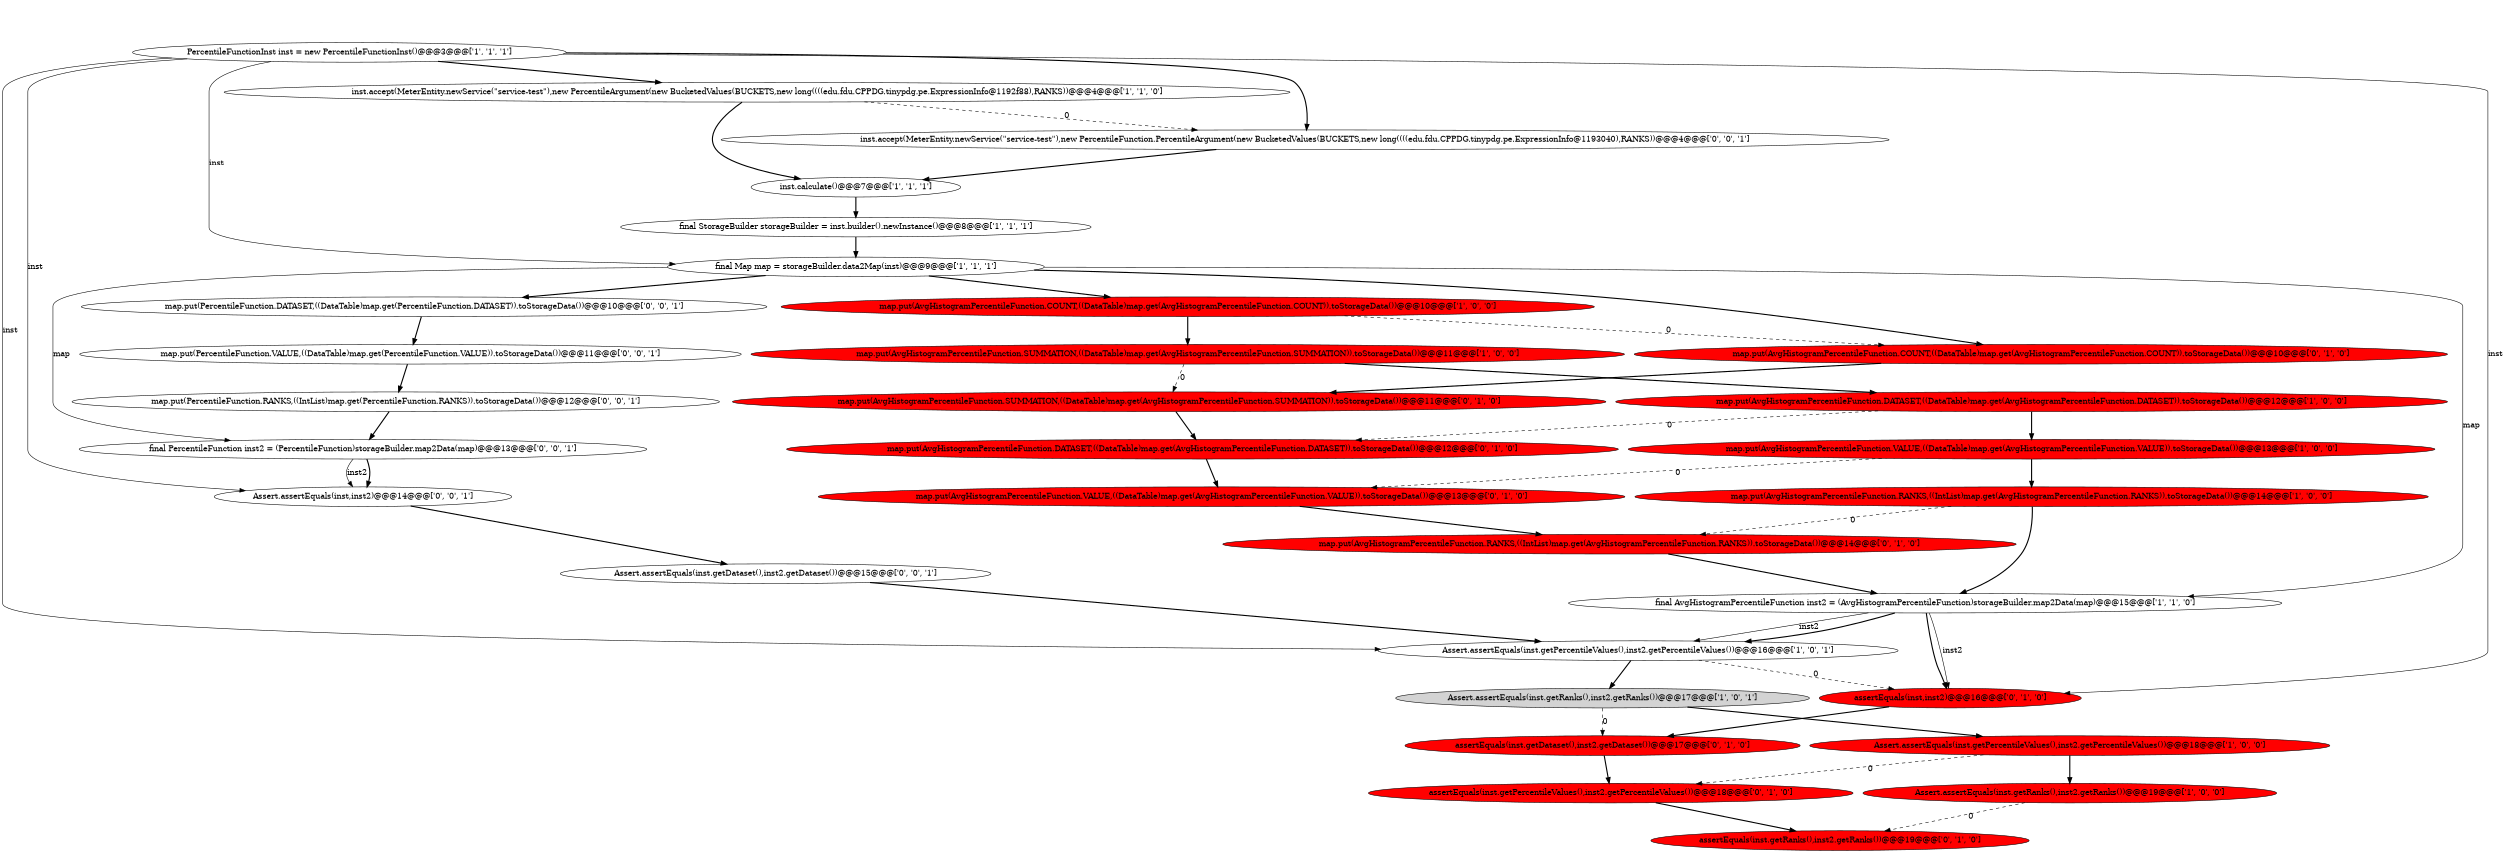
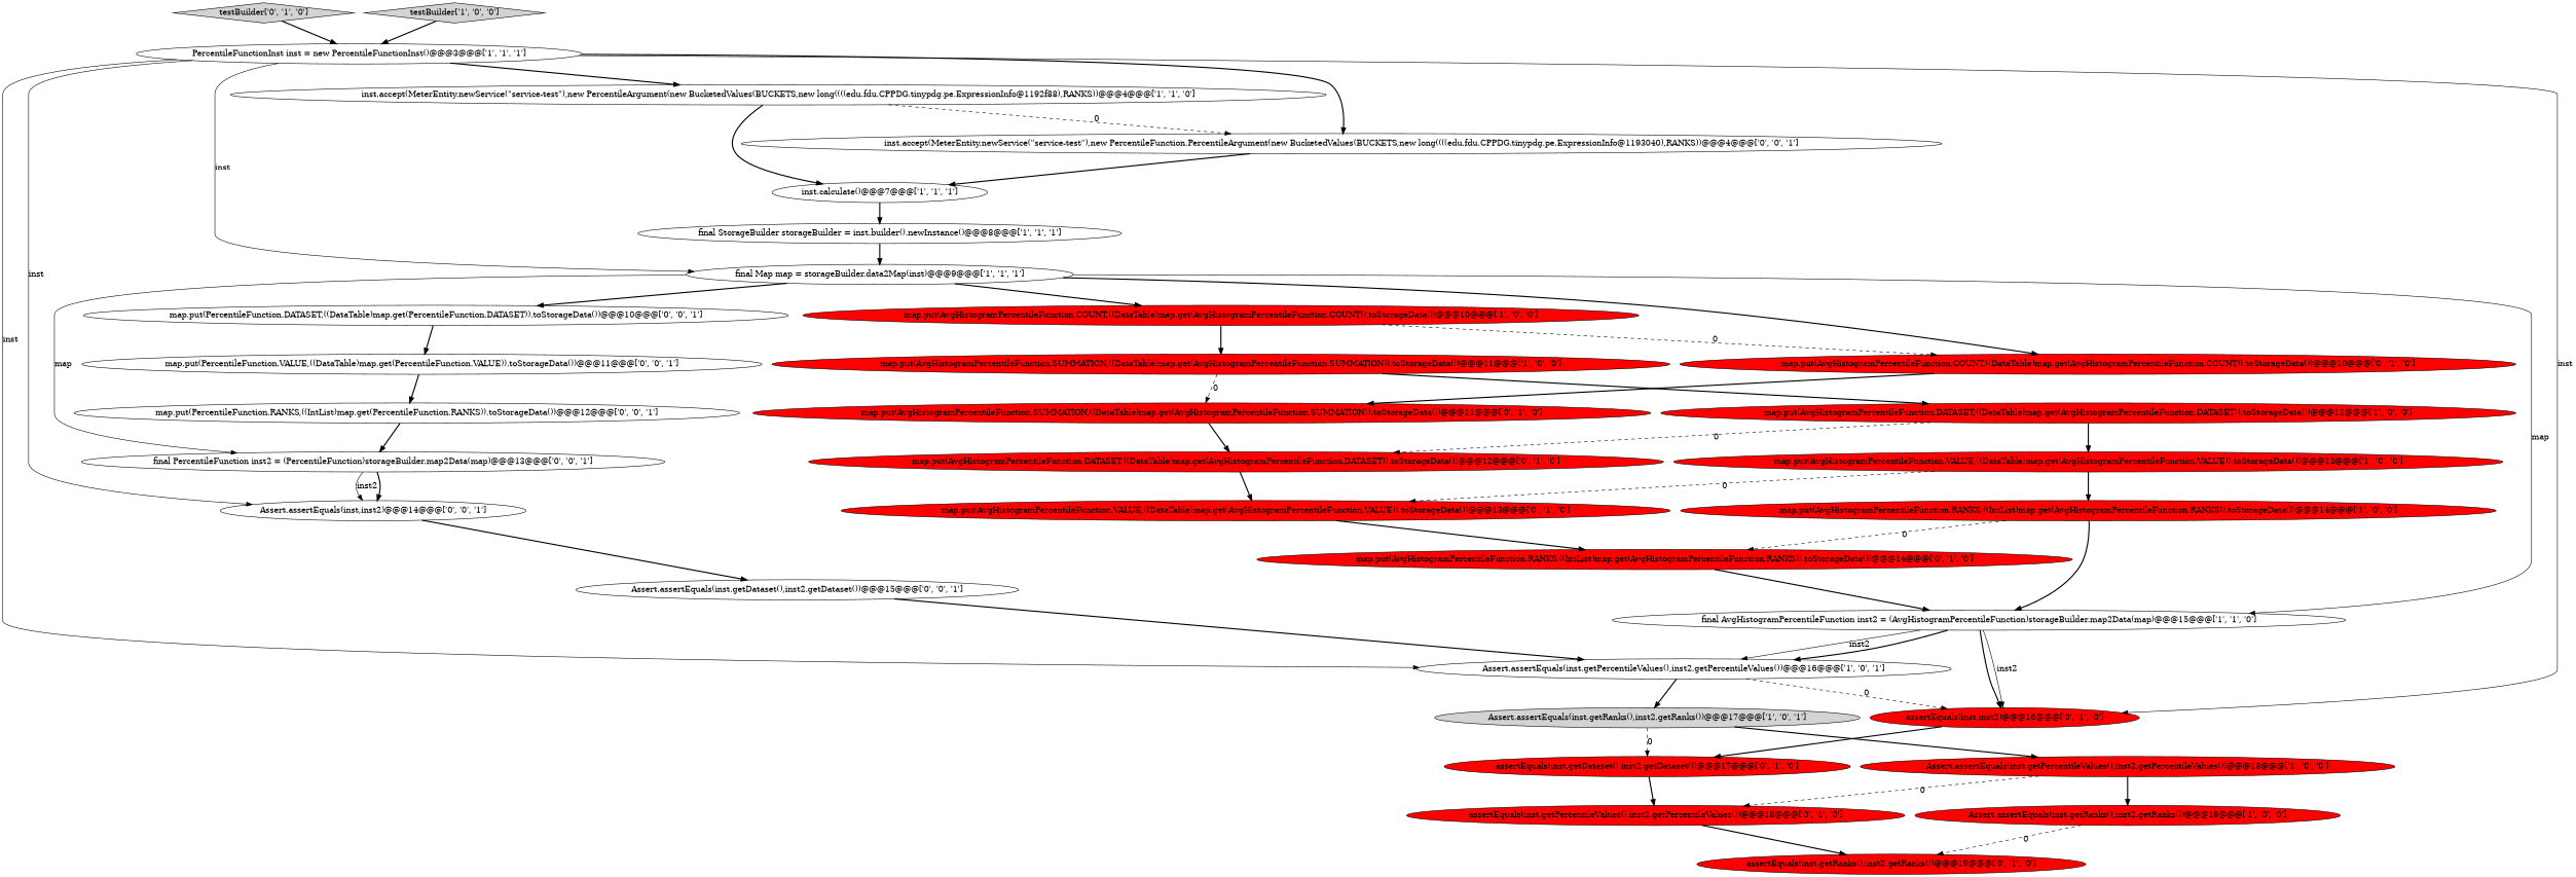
  digraph {
    node [fillcolor=red shape=ellipse style=filled]
    edge [style=bold]
    n1 [label="map.put(AvgHistogramPercentileFunction.SUMMATION,((DataTable)map.get(AvgHistogramPercentileFunction.SUMMATION)).toStorageData())@@@11@@@['0', '1', '0']"]
    n2 [label="map.put(AvgHistogramPercentileFunction.DATASET,((DataTable)map.get(AvgHistogramPercentileFunction.DATASET)).toStorageData())@@@12@@@['0', '1', '0']"]
    n3 [label="map.put(AvgHistogramPercentileFunction.VALUE,((DataTable)map.get(AvgHistogramPercentileFunction.VALUE)).toStorageData())@@@13@@@['0', '1', '0']"]
    n4 [label="map.put(AvgHistogramPercentileFunction.RANKS,((IntList)map.get(AvgHistogramPercentileFunction.RANKS)).toStorageData())@@@14@@@['0', '1', '0']"]
    n5 [fillcolor=white label="final AvgHistogramPercentileFunction inst2 = (AvgHistogramPercentileFunction)storageBuilder.map2Data(map)@@@15@@@['1', '1', '0']"]
    n6 [label="assertEquals(inst,inst2)@@@16@@@['0', '1', '0']"]
    n7 [fillcolor=white label="Assert.assertEquals(inst.getPercentileValues(),inst2.getPercentileValues())@@@16@@@['1', '0', '1']"]
    n8 [fillcolor=white label="inst.accept(MeterEntity.newService(\"service-test\"),new PercentileArgument(new BucketedValues(BUCKETS,new long((((edu.fdu.CPPDG.tinypdg.pe.ExpressionInfo@1192f88),RANKS))@@@4@@@['1', '1', '0']"]
    n9 [fillcolor=white label="inst.calculate()@@@7@@@['1', '1', '1']"]
    n10 [fillcolor=white label="inst.accept(MeterEntity.newService(\"service-test\"),new PercentileFunction.PercentileArgument(new BucketedValues(BUCKETS,new long((((edu.fdu.CPPDG.tinypdg.pe.ExpressionInfo@1193040),RANKS))@@@4@@@['0', '0', '1']"]
    n11 [fillcolor=white label="final StorageBuilder storageBuilder = inst.builder().newInstance()@@@8@@@['1', '1', '1']"]
    n12 [fillcolor=white label="map.put(PercentileFunction.DATASET,((DataTable)map.get(PercentileFunction.DATASET)).toStorageData())@@@10@@@['0', '0', '1']"]
    n13 [fillcolor=white label="map.put(PercentileFunction.VALUE,((DataTable)map.get(PercentileFunction.VALUE)).toStorageData())@@@11@@@['0', '0', '1']"]
    n14 [fillcolor=white label="map.put(PercentileFunction.RANKS,((IntList)map.get(PercentileFunction.RANKS)).toStorageData())@@@12@@@['0', '0', '1']"]
    n15 [fillcolor=white label="final PercentileFunction inst2 = (PercentileFunction)storageBuilder.map2Data(map)@@@13@@@['0', '0', '1']"]
    n16 [fillcolor=white label="Assert.assertEquals(inst,inst2)@@@14@@@['0', '0', '1']"]
    n17 [fillcolor=white label="Assert.assertEquals(inst.getDataset(),inst2.getDataset())@@@15@@@['0', '0', '1']"]
    n18 [label="assertEquals(inst.getDataset(),inst2.getDataset())@@@17@@@['0', '1', '0']"]
    n19 [fillcolor=lightgray label="Assert.assertEquals(inst.getRanks(),inst2.getRanks())@@@17@@@['1', '0', '1']"]
+   n20 [fillcolor=lightgray label="testBuilder['0', '1', '0']" shape=diamond]
    n21 [fillcolor=white label="PercentileFunctionInst inst = new PercentileFunctionInst()@@@3@@@['1', '1', '1']"]
    n22 [fillcolor=white label="final Map map = storageBuilder.data2Map(inst)@@@9@@@['1', '1', '1']"]
    n23 [label="map.put(AvgHistogramPercentileFunction.COUNT,((DataTable)map.get(AvgHistogramPercentileFunction.COUNT)).toStorageData())@@@10@@@['1', '0', '0']"]
    n24 [label="map.put(AvgHistogramPercentileFunction.SUMMATION,((DataTable)map.get(AvgHistogramPercentileFunction.SUMMATION)).toStorageData())@@@11@@@['1', '0', '0']"]
    n25 [label="map.put(AvgHistogramPercentileFunction.COUNT,((DataTable)map.get(AvgHistogramPercentileFunction.COUNT)).toStorageData())@@@10@@@['0', '1', '0']"]
    n26 [label="map.put(AvgHistogramPercentileFunction.DATASET,((DataTable)map.get(AvgHistogramPercentileFunction.DATASET)).toStorageData())@@@12@@@['1', '0', '0']"]
    n27 [label="Assert.assertEquals(inst.getPercentileValues(),inst2.getPercentileValues())@@@18@@@['1', '0', '0']"]
    n28 [label="assertEquals(inst.getPercentileValues(),inst2.getPercentileValues())@@@18@@@['0', '1', '0']"]
    n29 [label="Assert.assertEquals(inst.getRanks(),inst2.getRanks())@@@19@@@['1', '0', '0']"]
    n30 [label="assertEquals(inst.getRanks(),inst2.getRanks())@@@19@@@['0', '1', '0']"]
    n31 [label="map.put(AvgHistogramPercentileFunction.VALUE,((DataTable)map.get(AvgHistogramPercentileFunction.VALUE)).toStorageData())@@@13@@@['1', '0', '0']"]
    n32 [label="map.put(AvgHistogramPercentileFunction.RANKS,((IntList)map.get(AvgHistogramPercentileFunction.RANKS)).toStorageData())@@@14@@@['1', '0', '0']"]
+   n33 [fillcolor=lightgray label="testBuilder['1', '0', '0']" shape=diamond]
    n1 -> n2
    n2 -> n3
    n3 -> n4
    n4 -> n5
    n5 -> n6 [label=inst2 style=solid]
    n5 -> n6
    n5 -> n7 [label=inst2 style=solid]
    n5 -> n7
    n6 -> n18
    n7 -> n6 [label=0 style=dashed]
    n7 -> n19
    n8 -> n9
    n8 -> n10 [label=0 style=dashed]
    n9 -> n11
    n10 -> n9
    n11 -> n22
    n12 -> n13
    n13 -> n14
    n14 -> n15
    n15 -> n16
    n15 -> n16 [label=inst2 style=solid]
    n16 -> n17
    n17 -> n7
    n18 -> n28
    n19 -> n18 [label=0 style=dashed]
    n19 -> n27
+   n20 -> n21
    n21 -> n6 [label=inst style=solid]
    n21 -> n7 [label=inst style=solid]
    n21 -> n8
    n21 -> n10
    n21 -> n16 [label=inst style=solid]
    n21 -> n22 [label=inst style=solid]
    n22 -> n5 [label=map style=solid]
    n22 -> n12
    n22 -> n15 [label=map style=solid]
    n22 -> n23
    n22 -> n25
    n23 -> n24
    n23 -> n25 [label=0 style=dashed]
    n24 -> n1 [label=0 style=dashed]
    n24 -> n26
    n25 -> n1
    n26 -> n2 [label=0 style=dashed]
    n26 -> n31
    n27 -> n28 [label=0 style=dashed]
    n27 -> n29
    n28 -> n30
    n29 -> n30 [label=0 style=dashed]
    n31 -> n3 [label=0 style=dashed]
    n31 -> n32
    n32 -> n4 [label=0 style=dashed]
    n32 -> n5
+   n33 -> n21
  }
